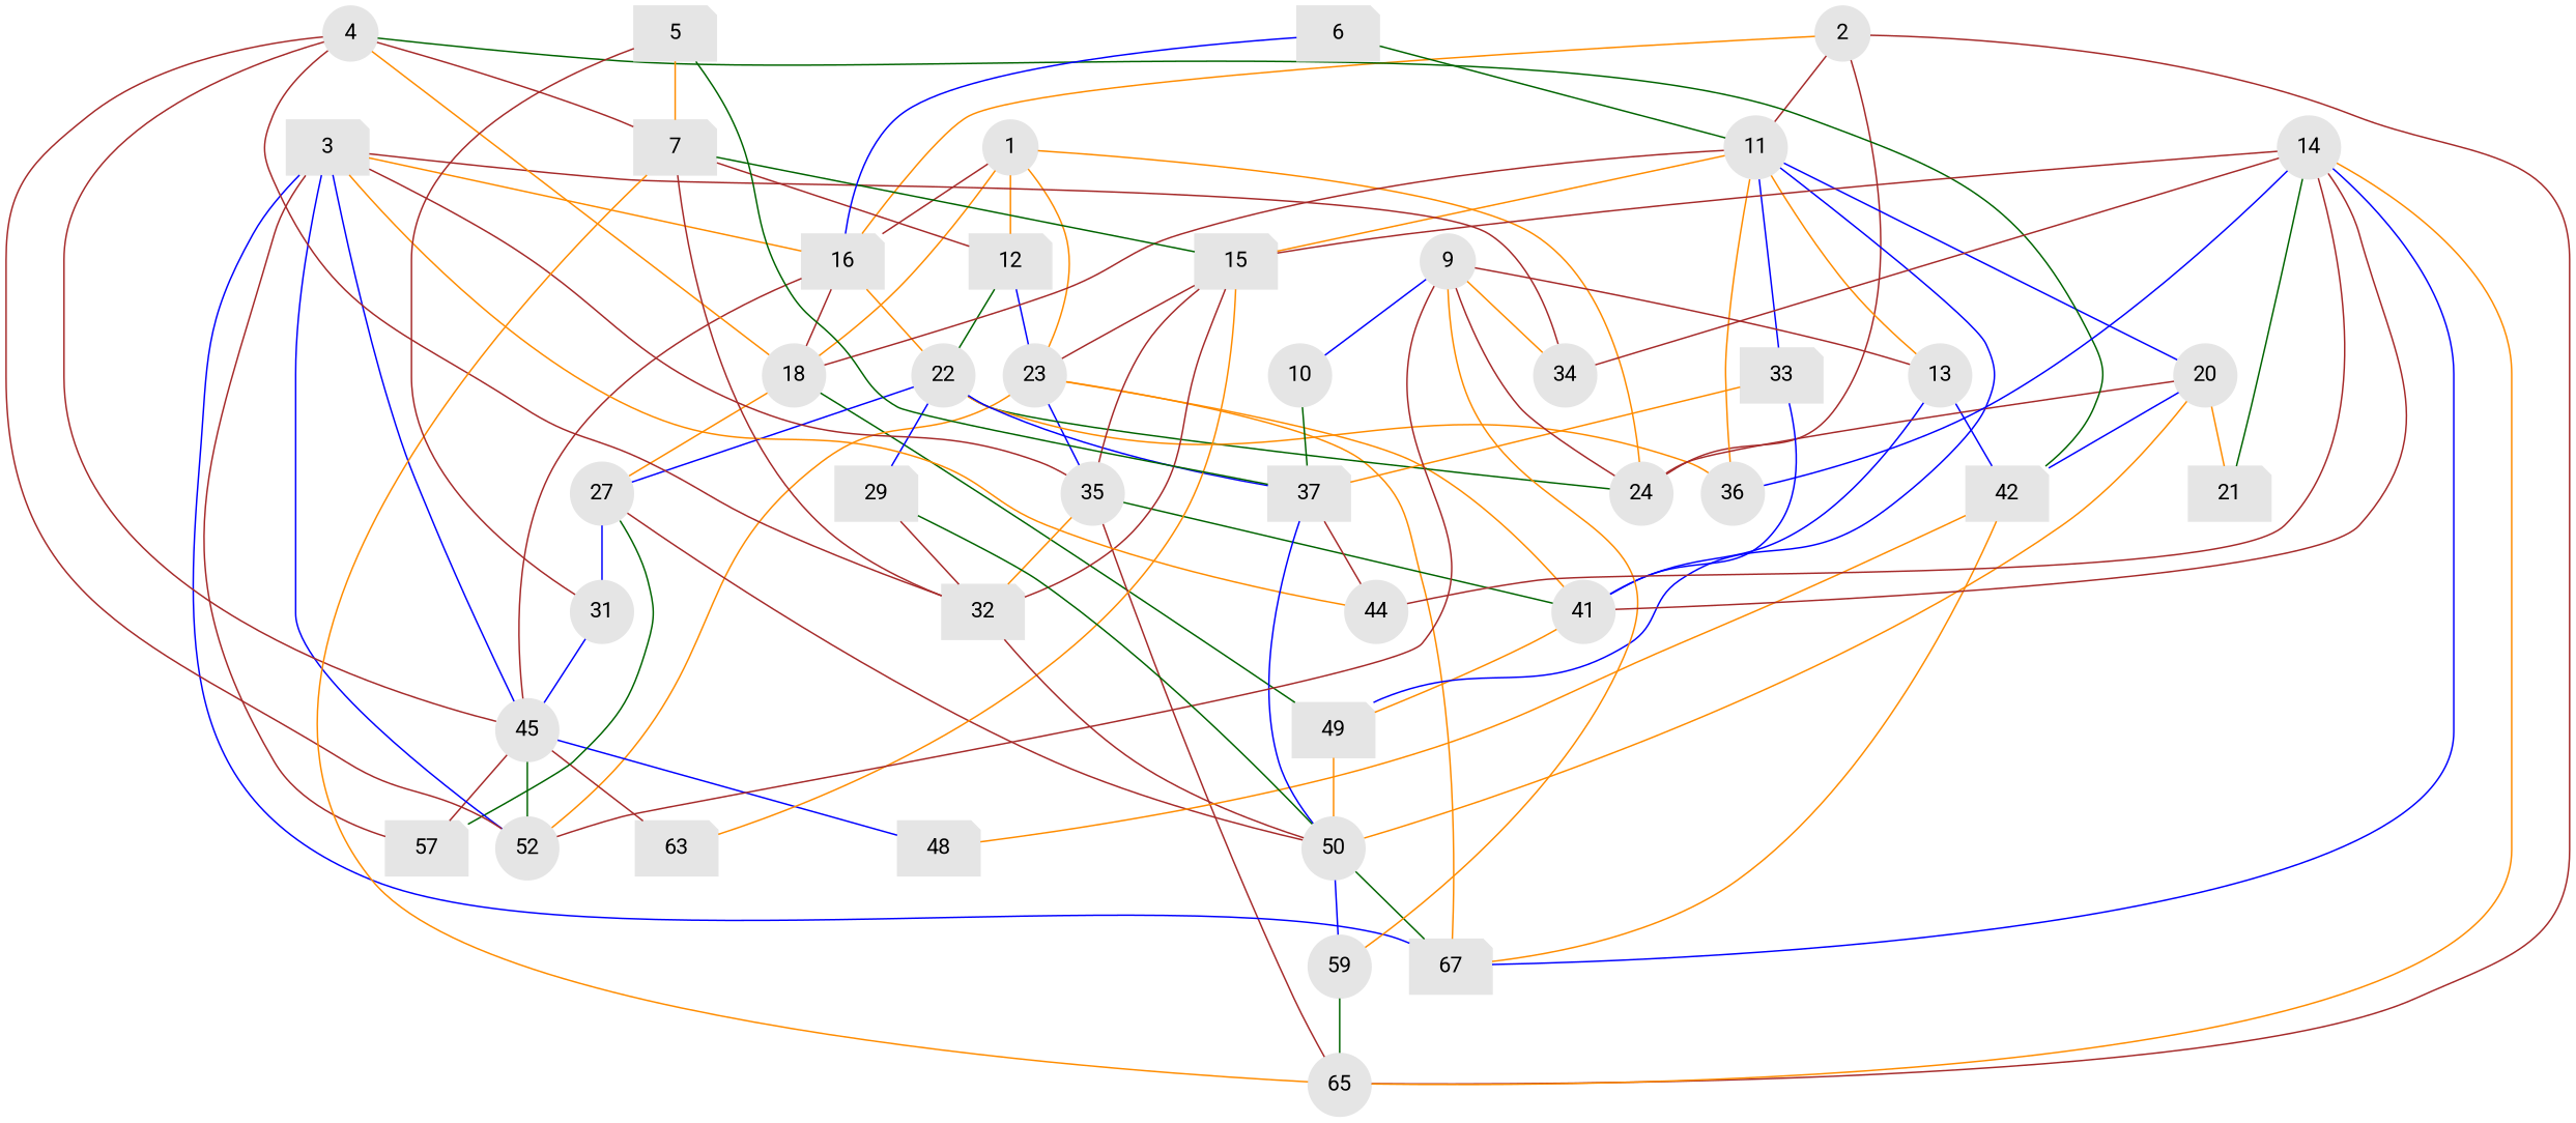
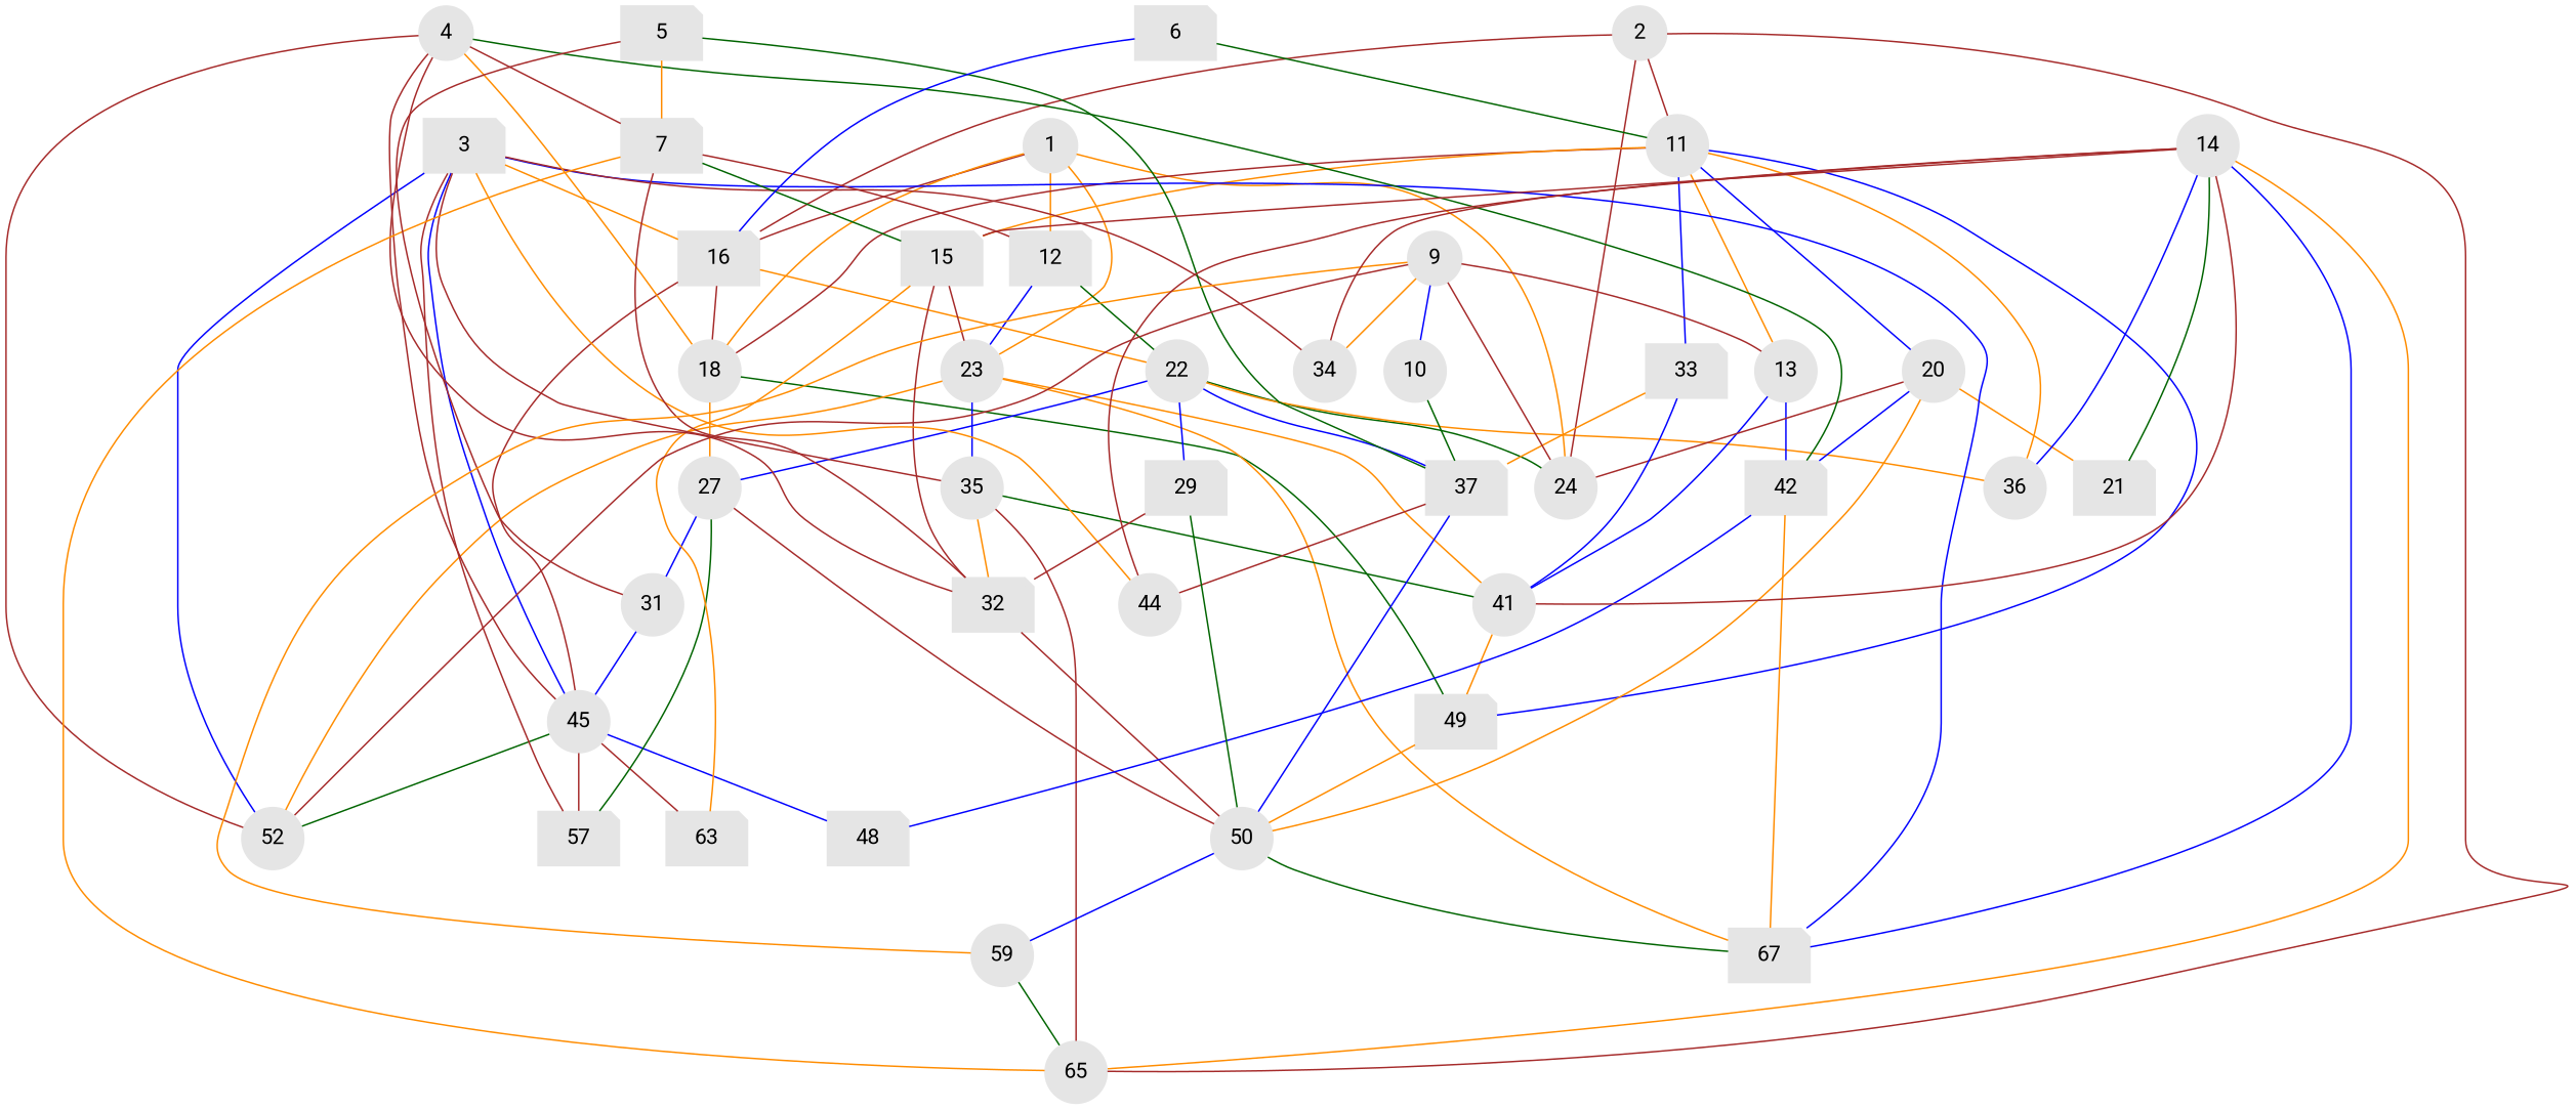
  graph {
    fontname=Roboto
    node [color=gray90 fontname=Roboto shape=circle style=filled]
    edge [color=brown fontname=Roboto]
    1 [super="+25"]
    12 [shape=note]
    16 [shape=note super="+47"]
    18 [super="+64"]
    23 [super="+53"]
    24 [super="+62"]
    22 [super="+56"]
    45 [super="+46"]
    27 [super="+60"]
    49 [shape=note super="+55"]
    35 [super="+38"]
    52 [super="+54"]
    67 [shape=note super="+68"]
    41 [super="+58"]
    2 [super="+32"]
    11 [super="+51"]
    65
    15 [shape=note super="+19"]
    13 [super="+26"]
    20 [super="+30"]
    33 [shape=note]
    36
    3 [shape=note super="+8"]
    34
    44
    57 [shape=note super="+70"]
    n27 [label=32 shape=note super="+43"]
    63 [shape=note]
    48 [shape=note]
    4 [super="+61"]
    7 [shape=note super="+17"]
    42 [shape=note]
    50 [super="+66"]
    5 [shape=note]
    31
    37 [shape=note super="+40"]
    6 [shape=note]
    9 [super="+28"]
    10
    59
    21 [shape=note]
    29 [shape=note]
    14 [super="+69"]
    1 -- 12 [color=darkorange]
    1 -- 16
    1 -- 18 [color=darkorange]
    1 -- 23 [color=darkorange]
    1 -- 24 [color=darkorange]
    12 -- 23 [color=blue]
    12 -- 22 [color=darkgreen]
    16 -- 18
    16 -- 22 [color=darkorange]
    16 -- 45
    18 -- 27 [color=darkorange]
    18 -- 49 [color=darkgreen]
    23 -- 35 [color=blue]
    23 -- 52 [color=darkorange]
    23 -- 67 [color=darkorange]
    23 -- 41 [color=darkorange]
    22 -- 24 [color=darkgreen]
    22 -- 27 [color=blue]
    22 -- 36 [color=darkorange]
    22 -- 37 [color=blue]
    22 -- 29 [color=blue]
    45 -- 52 [color=darkgreen]
    45 -- 57
    45 -- 63
    45 -- 48 [color=blue]
    27 -- 57 [color=darkgreen]
    27 -- 50
    27 -- 31 [color=blue]
    49 -- 50 [color=darkorange weight=2]
    35 -- 41 [color=darkgreen]
    35 -- 65
    35 -- n27 [color=darkorange]
    41 -- 49 [color=darkorange]
-   2 -- 16 [color=darkorange]
+   2 -- 16
    2 -- 24
    2 -- 11
    2 -- 65
    11 -- 18
    11 -- 49 [color=blue]
    11 -- 15 [color=darkorange]
    11 -- 13 [color=darkorange]
    11 -- 20 [color=blue]
    11 -- 33 [color=blue]
    11 -- 36 [color=darkorange]
    15 -- 23
-   15 -- 35
    15 -- n27
    15 -- 63 [color=darkorange]
    13 -- 41 [color=blue weight=2]
    13 -- 42 [color=blue]
    20 -- 24
    20 -- 42 [color=blue]
    20 -- 50 [color=darkorange]
    20 -- 21 [color=darkorange]
    33 -- 41 [color=blue]
    33 -- 37 [color=darkorange]
    3 -- 16 [color=darkorange]
    3 -- 45 [color=blue]
    3 -- 35
    3 -- 52 [color=blue weight=2]
    3 -- 67 [color=blue]
    3 -- 34
    3 -- 44 [color=darkorange]
    3 -- 57
    n27 -- 50
    4 -- 18 [color=darkorange]
    4 -- 45
    4 -- 52
    4 -- n27
    4 -- 7
    4 -- 42 [color=darkgreen]
    7 -- 12
    7 -- 65 [color=darkorange]
    7 -- 15 [color=darkgreen]
    7 -- n27
    42 -- 67 [color=darkorange]
-   42 -- 48 [color=darkorange]
+   42 -- 48 [color=blue]
    50 -- 67 [color=darkgreen]
    50 -- 59 [color=blue]
    5 -- 7 [color=darkorange]
    5 -- 31
    5 -- 37 [color=darkgreen]
    31 -- 45 [color=blue]
    37 -- 44
    37 -- 50 [color=blue]
    6 -- 16 [color=blue]
    6 -- 11 [color=darkgreen]
    9 -- 24
    9 -- 52
    9 -- 13
    9 -- 34 [color=darkorange]
    9 -- 10 [color=blue]
    9 -- 59 [color=darkorange]
    10 -- 37 [color=darkgreen]
    59 -- 65 [color=darkgreen]
    29 -- n27
    29 -- 50 [color=darkgreen]
    14 -- 67 [color=blue]
    14 -- 41
    14 -- 65 [color=darkorange]
    14 -- 15
    14 -- 36 [color=blue]
    14 -- 34
    14 -- 44
    14 -- 21 [color=darkgreen]
  }
